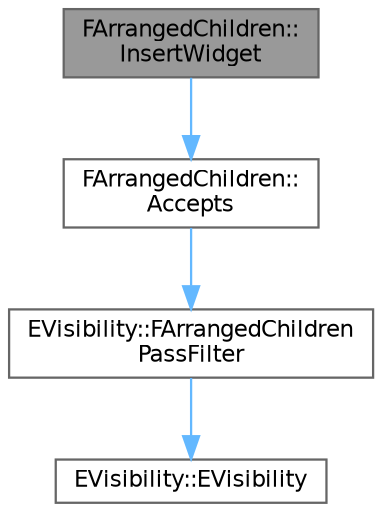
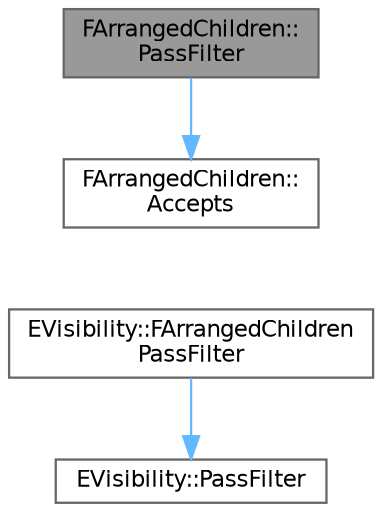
  digraph {
    rankdir=TB
    node [color=grey40 fillcolor=white fontname=Helvetica fontsize=10 shape=box style=filled]
    edge [color=steelblue1 fontname=Helvetica fontsize=10 labelfontname=Helvetica labelfontsize=10 style=solid]
-   n1 [color=gray40 fillcolor=grey60 fontcolor=black height=0.2 label="FArrangedChildren::\lInsertWidget" width=0.4]
+   n1 [color=gray40 fillcolor=grey60 fontcolor=black height=0.2 label="FArrangedChildren::\lPassFilter" width=0.4]
    n2 [height=0.2 label="FArrangedChildren::\lAccepts" width=0.4]
    n3 [height=0.2 label="EVisibility::FArrangedChildren\lPassFilter" width=0.4]
-   n4 [height=0.2 label="EVisibility::EVisibility" width=0.4]
+   n4 [height=0.2 label="EVisibility::PassFilter" width=0.4]
    n1 -> n2
-   n2 -> n3
    n3 -> n4
  }
